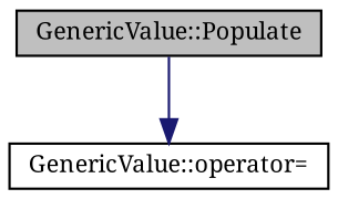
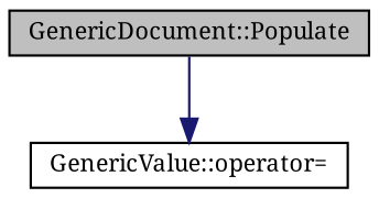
  digraph {
    rankdir=TB
    fontname="Noto Serif"
    node [color=black fontname="Noto Serif" fontsize=10 shape=record style=filled]
-   n1 [fillcolor=grey75 fontcolor=black height=0.2 label="GenericValue::Populate" width=0.4]
+   n1 [fillcolor=grey75 fontcolor=black height=0.2 label="GenericDocument::Populate" width=0.4]
    n2 [fillcolor=white height=0.2 label="GenericValue::operator=" width=0.4]
    n1 -> n2 [color=midnightblue fontname="Noto Serif" fontsize=10 labelfontname=Helvetica labelfontsize=10 style=solid]
  }
